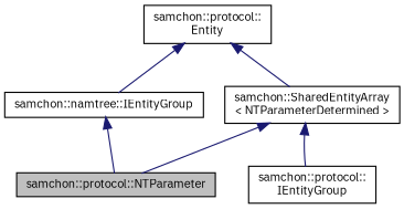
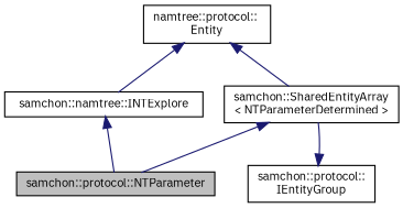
  digraph {
    fontname="IBM Plex Sans"
    node [color=black fillcolor=white fontname="IBM Plex Sans" fontsize=10 shape=record style=filled]
    edge [color=midnightblue dir=back fontname="IBM Plex Sans" fontsize=10 labelfontname=Helvetica labelfontsize=10 style=solid]
    n1 [fillcolor=grey75 fontcolor=black height=0.2 label="samchon::protocol::NTParameter" width=0.4]
    n2 [height=0.2 label="samchon::SharedEntityArray\l\< NTParameterDetermined \>" width=0.4]
-   n3 [height=0.2 label="samchon::protocol::\lEntity" width=0.4]
-   n4 [height=0.2 label="samchon::namtree::IEntityGroup" width=0.4]
+   n3 [height=0.2 label="namtree::protocol::\lEntity" width=0.4]
+   n4 [height=0.2 label="samchon::namtree::INTExplore" width=0.4]
    n5 [height=0.2 label="samchon::protocol::\lIEntityGroup" width=0.4]
    n2 -> n1
    n3 -> n2
    n3 -> n4
    n4 -> n1
-   n2 -> n5
+   n5 -> n2
  }
